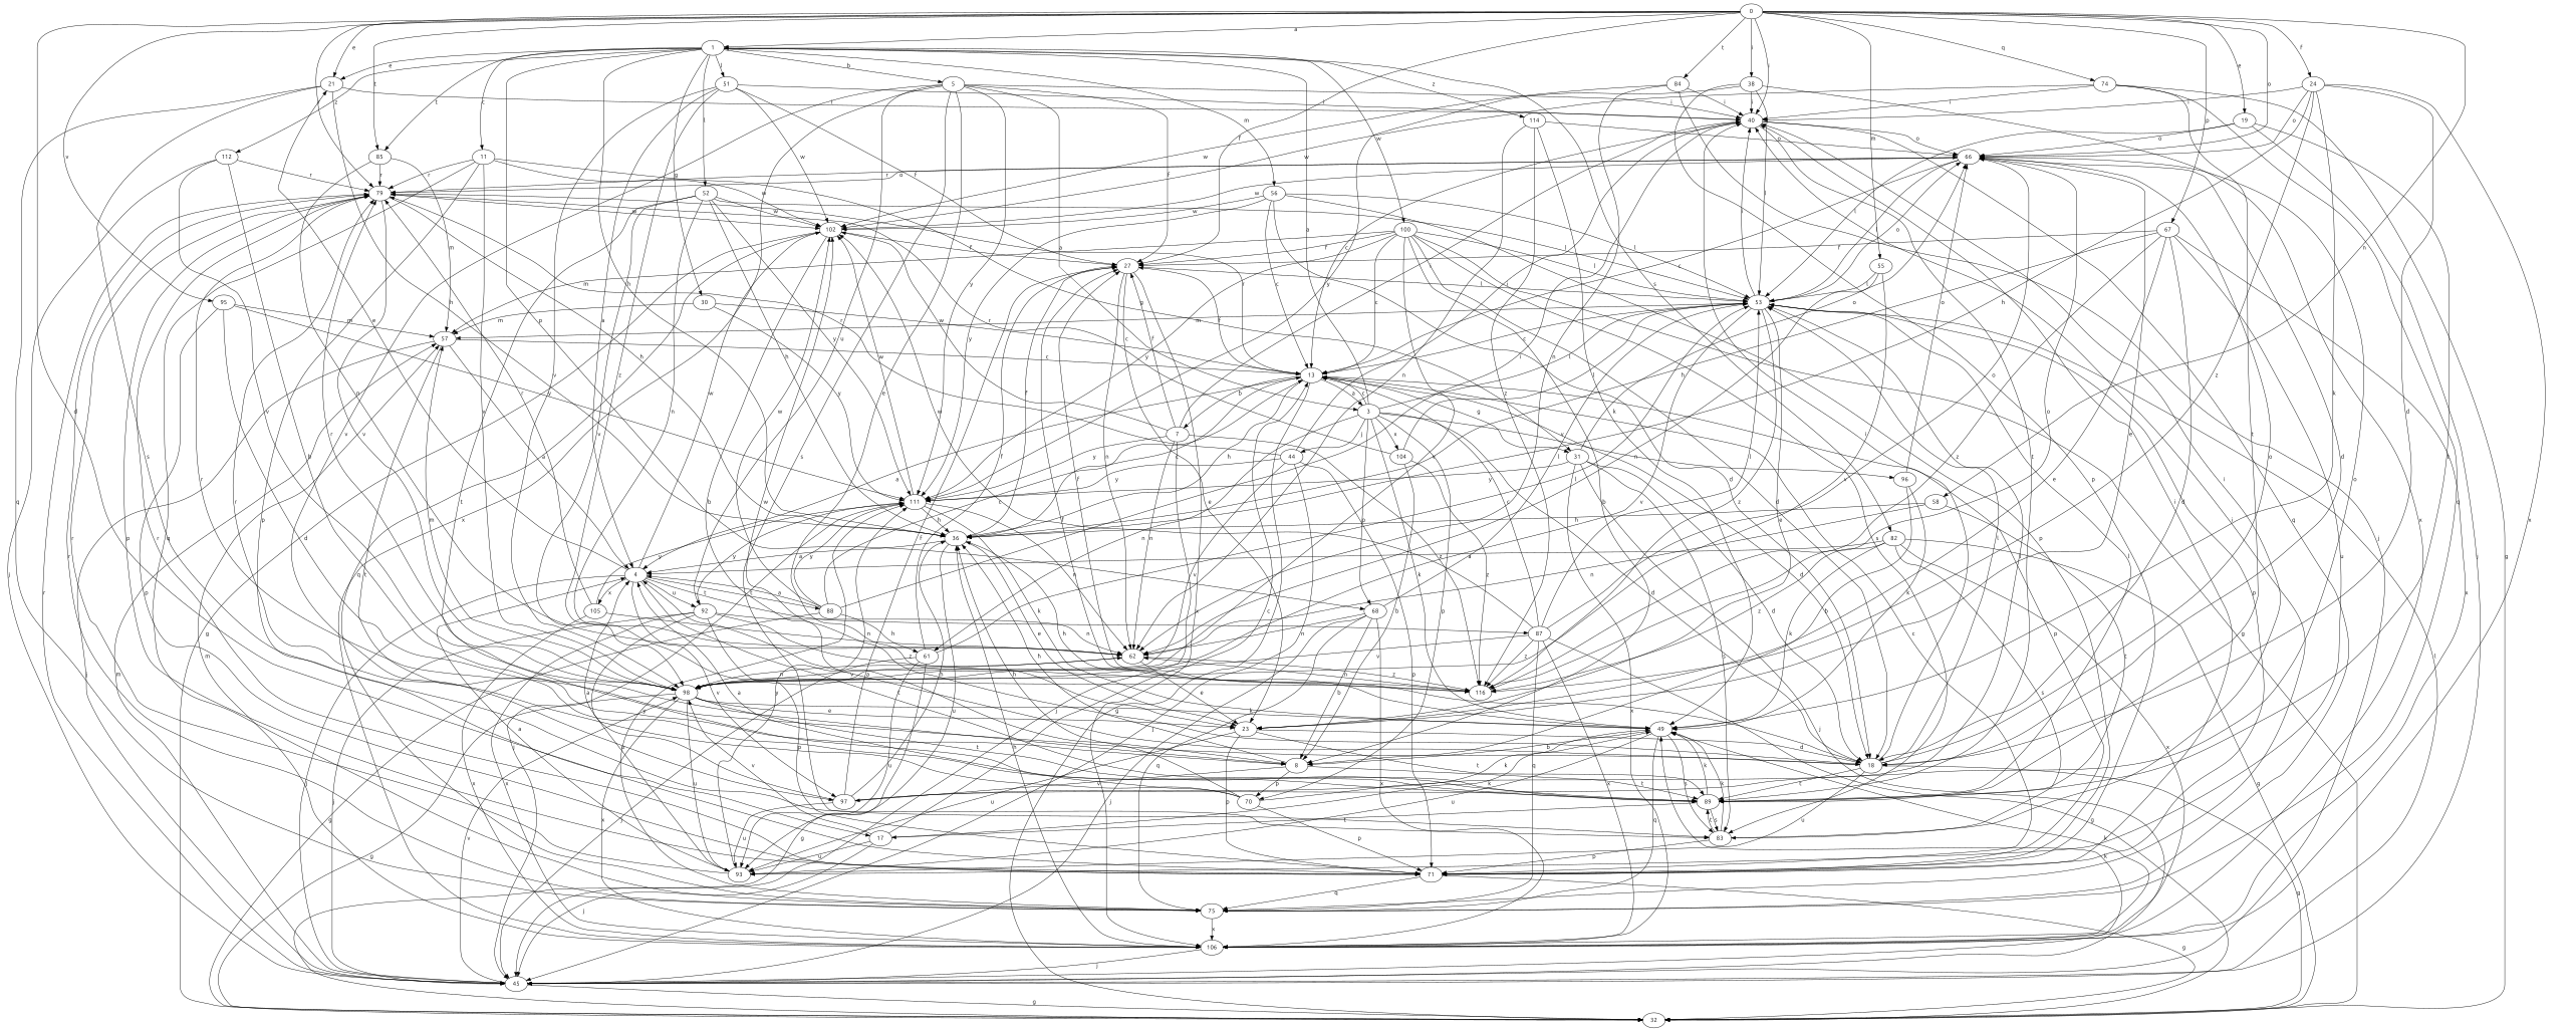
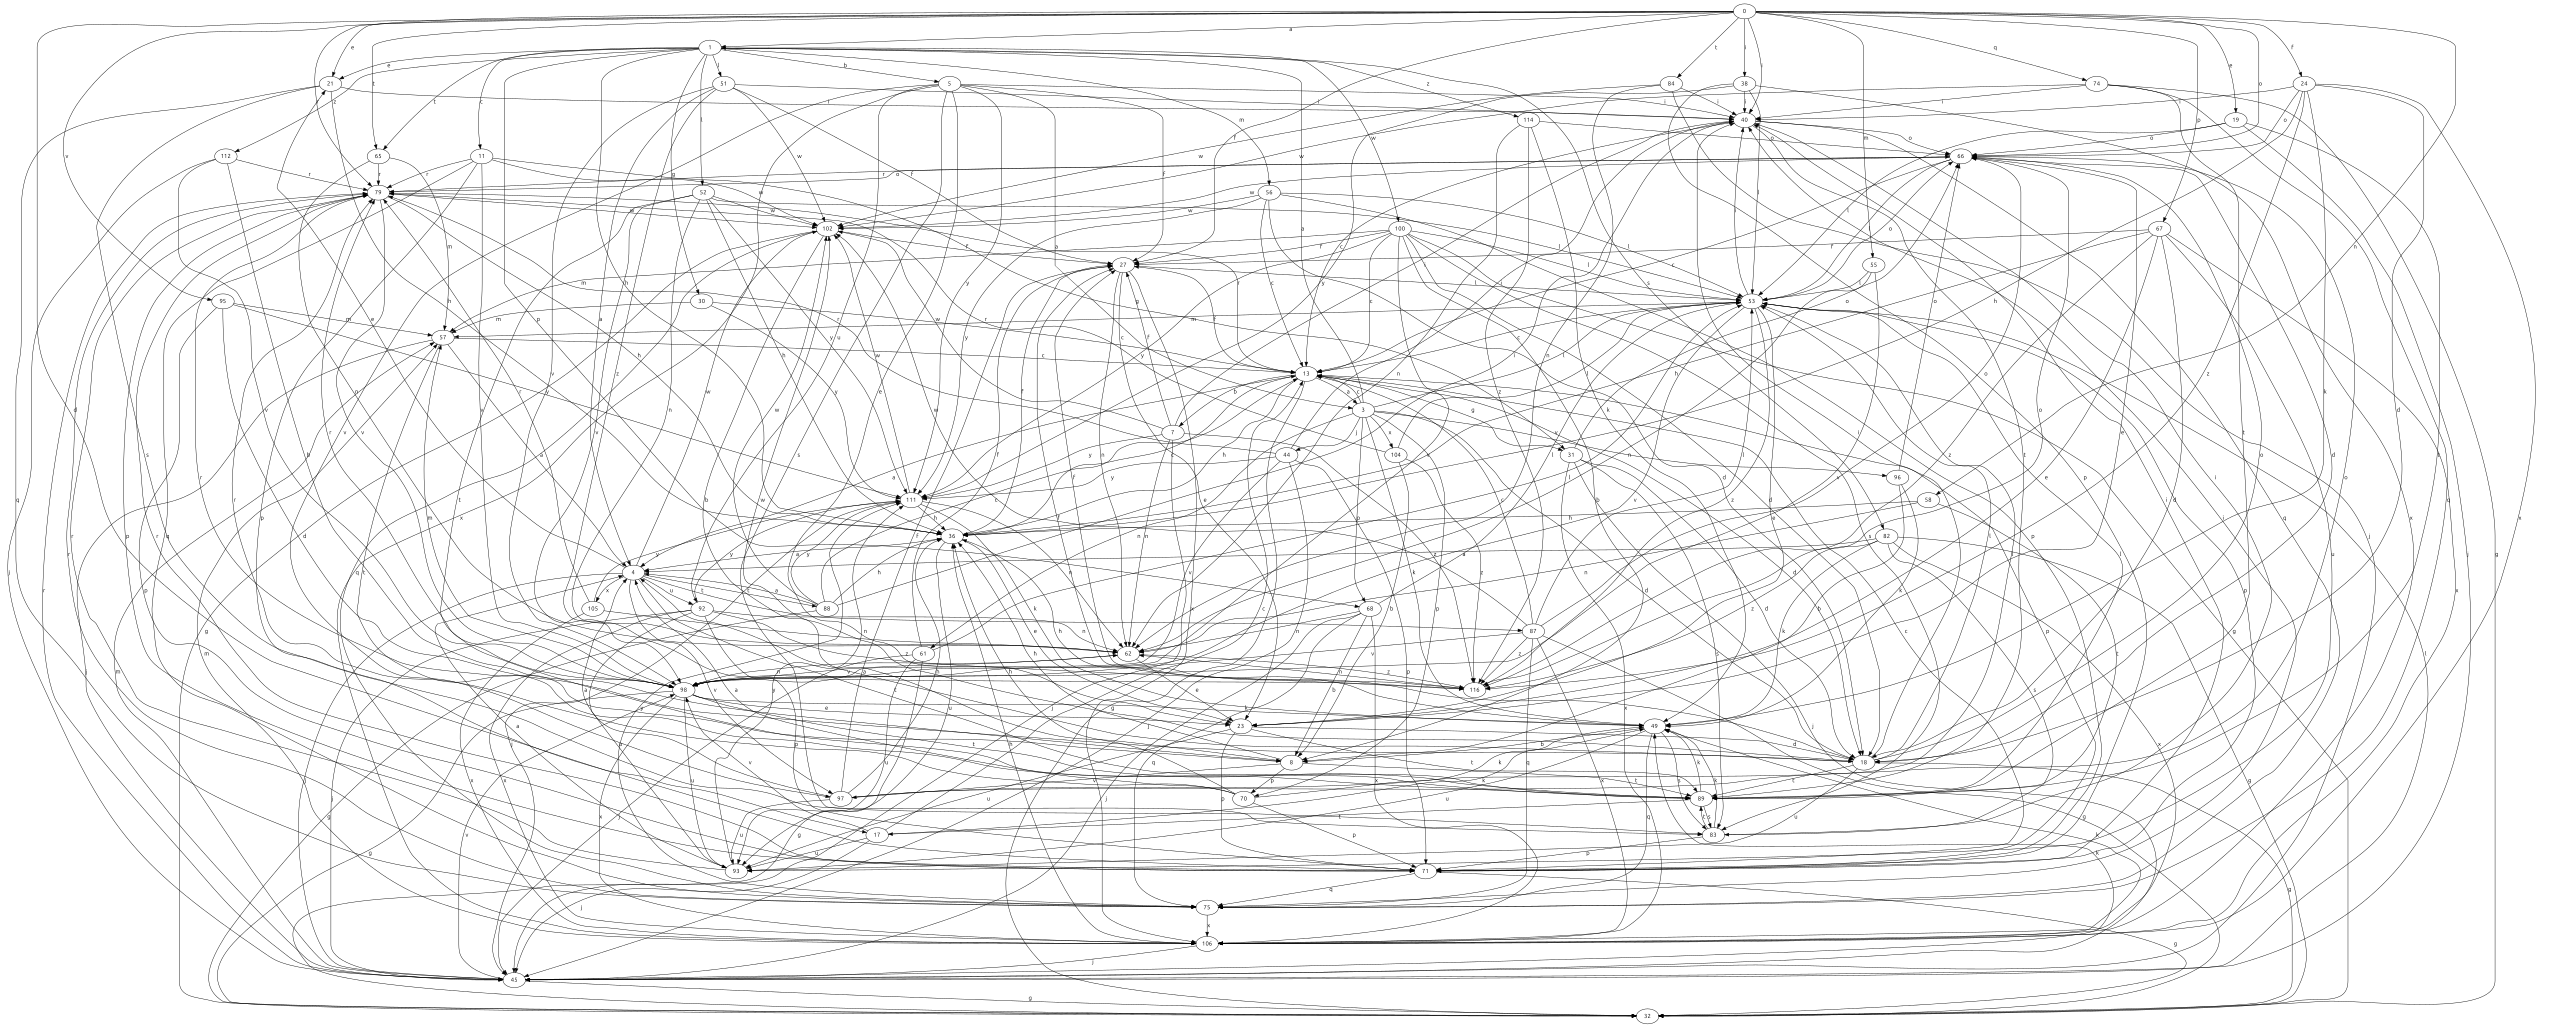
  strict digraph {
    fontname=Ubuntu
    node [fontname=Ubuntu]
    edge [fontname=Ubuntu]
    0
    1
    17
    19
    21
    24
    27
    38
    40
    55
    58
    66
    67
    74
    79
    84
-   85
+   85 [label=65]
    95
    5
    11
    30
    36
    51
    52
    56
    68
    82
    100
    112
    114
    13
    49
    45
    98
    93
    53
    89
    83
    75
    18
    106
    116
    23
    62
    111
    71
    102
    32
    57
    3
    92
    97
    31
    4
    8
    44
    61
    70
    96
    104
    7
    87
    88
    105
    0 -> 1 [label=a]
    0 -> 17 [label=d]
    0 -> 19 [label=e]
    0 -> 21 [label=e]
    0 -> 24 [label=f]
    0 -> 27 [label=f]
    0 -> 38 [label=i]
    0 -> 40 [label=i]
    0 -> 55 [label=m]
    0 -> 58 [label=n]
    0 -> 66 [label=o]
    0 -> 67 [label=p]
    0 -> 74 [label=q]
    0 -> 79 [label=r]
    0 -> 84 [label=t]
    0 -> 85 [label=t]
    0 -> 95 [label=v]
    1 -> 21 [label=e]
    1 -> 85 [label=t]
    1 -> 5 [label=b]
    1 -> 11 [label=c]
    1 -> 30 [label=g]
    1 -> 36 [label=h]
    1 -> 51 [label=l]
    1 -> 52 [label=l]
    1 -> 56 [label=m]
    1 -> 68 [label=p]
    1 -> 82 [label=s]
    1 -> 100 [label=w]
    1 -> 112 [label=z]
    1 -> 114 [label=z]
    17 -> 13 [label=c]
    17 -> 49 [label=k]
    17 -> 45 [label=j]
    17 -> 98 [label=v]
    17 -> 93 [label=u]
    19 -> 66 [label=o]
    19 -> 45 [label=j]
    19 -> 53 [label=l]
    19 -> 89 [label=t]
    21 -> 40 [label=i]
    21 -> 36 [label=h]
    21 -> 83 [label=s]
    21 -> 75 [label=q]
    24 -> 40 [label=i]
    24 -> 66 [label=o]
    24 -> 36 [label=h]
    24 -> 49 [label=k]
    24 -> 18 [label=d]
    24 -> 106 [label=x]
    24 -> 116 [label=z]
    27 -> 53 [label=l]
    27 -> 106 [label=x]
    27 -> 23 [label=e]
    27 -> 62 [label=n]
    38 -> 40 [label=i]
    38 -> 53 [label=l]
    38 -> 106 [label=x]
    38 -> 111 [label=y]
    38 -> 71 [label=p]
    40 -> 66 [label=o]
    40 -> 13 [label=c]
    40 -> 89 [label=t]
    40 -> 75 [label=q]
    55 -> 98 [label=v]
    55 -> 53 [label=l]
    55 -> 62 [label=n]
    58 -> 36 [label=h]
    58 -> 89 [label=t]
    58 -> 62 [label=n]
    66 -> 79 [label=r]
    66 -> 13 [label=c]
    66 -> 53 [label=l]
    66 -> 18 [label=d]
    66 -> 23 [label=e]
    66 -> 102 [label=w]
    67 -> 27 [label=f]
    67 -> 36 [label=h]
    67 -> 93 [label=u]
    67 -> 18 [label=d]
    67 -> 106 [label=x]
    67 -> 116 [label=z]
    67 -> 23 [label=e]
    74 -> 40 [label=i]
    74 -> 89 [label=t]
    74 -> 75 [label=q]
    74 -> 102 [label=w]
    74 -> 32 [label=g]
    79 -> 66 [label=o]
    79 -> 36 [label=h]
    79 -> 98 [label=v]
    79 -> 71 [label=p]
    79 -> 102 [label=w]
    84 -> 40 [label=i]
    84 -> 45 [label=j]
    84 -> 62 [label=n]
    84 -> 102 [label=w]
    85 -> 79 [label=r]
    85 -> 62 [label=n]
    85 -> 57 [label=m]
    95 -> 18 [label=d]
    95 -> 111 [label=y]
    95 -> 71 [label=p]
    95 -> 57 [label=m]
    5 -> 27 [label=f]
    5 -> 40 [label=i]
    5 -> 83 [label=s]
    5 -> 106 [label=x]
    5 -> 23 [label=e]
    5 -> 111 [label=y]
    5 -> 3 [label=a]
    5 -> 92 [label=u]
    5 -> 97 [label=v]
    11 -> 79 [label=r]
    11 -> 98 [label=v]
    11 -> 75 [label=q]
    11 -> 71 [label=p]
    11 -> 102 [label=w]
    11 -> 31 [label=g]
    30 -> 13 [label=c]
    30 -> 111 [label=y]
    30 -> 57 [label=m]
    36 -> 27 [label=f]
    36 -> 13 [label=c]
    36 -> 93 [label=u]
    36 -> 23 [label=e]
    36 -> 4 [label=a]
    51 -> 27 [label=f]
    51 -> 40 [label=i]
    51 -> 98 [label=v]
    51 -> 116 [label=z]
    51 -> 102 [label=w]
    51 -> 4 [label=a]
    52 -> 36 [label=h]
    52 -> 98 [label=v]
    52 -> 53 [label=l]
    52 -> 89 [label=t]
    52 -> 62 [label=n]
    52 -> 111 [label=y]
    52 -> 102 [label=w]
    56 -> 13 [label=c]
    56 -> 53 [label=l]
    56 -> 18 [label=d]
    56 -> 111 [label=y]
    56 -> 71 [label=p]
    56 -> 102 [label=w]
    68 -> 45 [label=j]
    68 -> 53 [label=l]
    68 -> 75 [label=q]
    68 -> 106 [label=x]
    68 -> 62 [label=n]
    68 -> 8 [label=b]
    82 -> 49 [label=k]
    82 -> 83 [label=s]
    82 -> 106 [label=x]
    82 -> 116 [label=z]
    82 -> 32 [label=g]
    82 -> 4 [label=a]
    100 -> 27 [label=f]
    100 -> 13 [label=c]
    100 -> 98 [label=v]
    100 -> 53 [label=l]
    100 -> 83 [label=s]
    100 -> 18 [label=d]
    100 -> 111 [label=y]
    100 -> 32 [label=g]
    100 -> 57 [label=m]
    100 -> 8 [label=b]
    112 -> 79 [label=r]
    112 -> 45 [label=j]
    112 -> 98 [label=v]
    112 -> 8 [label=b]
    114 -> 66 [label=o]
    114 -> 49 [label=k]
    114 -> 116 [label=z]
    114 -> 62 [label=n]
    13 -> 27 [label=f]
    13 -> 79 [label=r]
    13 -> 36 [label=h]
    13 -> 18 [label=d]
    13 -> 71 [label=p]
    13 -> 32 [label=g]
    13 -> 3 [label=a]
    13 -> 31 [label=g]
    13 -> 4 [label=a]
    13 -> 7 [label=b]
    49 -> 36 [label=h]
    49 -> 93 [label=u]
    49 -> 83 [label=s]
    49 -> 75 [label=q]
    49 -> 8 [label=b]
    45 -> 79 [label=r]
    45 -> 49 [label=k]
    45 -> 98 [label=v]
    45 -> 53 [label=l]
    45 -> 32 [label=g]
    45 -> 57 [label=m]
    98 -> 79 [label=r]
    98 -> 49 [label=k]
    98 -> 93 [label=u]
    98 -> 89 [label=t]
    98 -> 106 [label=x]
    98 -> 23 [label=e]
    98 -> 62 [label=n]
    98 -> 32 [label=g]
    98 -> 57 [label=m]
    93 -> 79 [label=r]
    93 -> 111 [label=y]
    93 -> 4 [label=a]
    53 -> 40 [label=i]
    53 -> 66 [label=o]
    53 -> 13 [label=c]
    53 -> 98 [label=v]
    53 -> 116 [label=z]
    53 -> 23 [label=e]
    53 -> 71 [label=p]
    53 -> 57 [label=m]
    89 -> 17 [label=t]
    89 -> 49 [label=k]
    89 -> 53 [label=l]
    89 -> 83 [label=s]
    83 -> 40 [label=i]
    83 -> 49 [label=k]
    83 -> 89 [label=t]
    83 -> 71 [label=p]
    75 -> 40 [label=i]
    75 -> 79 [label=r]
    75 -> 106 [label=x]
    75 -> 111 [label=y]
    18 -> 27 [label=f]
    18 -> 40 [label=i]
    18 -> 66 [label=o]
    18 -> 93 [label=u]
    18 -> 53 [label=l]
    18 -> 89 [label=t]
    18 -> 102 [label=w]
    18 -> 32 [label=g]
    18 -> 4 [label=a]
    106 -> 36 [label=h]
    106 -> 49 [label=k]
    106 -> 45 [label=j]
    106 -> 57 [label=m]
    116 -> 27 [label=f]
    116 -> 66 [label=o]
    116 -> 62 [label=n]
    23 -> 93 [label=u]
    23 -> 89 [label=t]
    23 -> 18 [label=d]
    23 -> 71 [label=p]
    62 -> 98 [label=v]
    62 -> 116 [label=z]
    62 -> 23 [label=e]
    111 -> 36 [label=h]
    111 -> 49 [label=k]
    111 -> 45 [label=j]
    111 -> 62 [label=n]
    111 -> 102 [label=w]
    71 -> 40 [label=i]
    71 -> 79 [label=r]
    71 -> 13 [label=c]
    71 -> 75 [label=q]
    71 -> 32 [label=g]
    102 -> 27 [label=f]
    102 -> 75 [label=q]
    102 -> 32 [label=g]
    102 -> 8 [label=b]
    57 -> 13 [label=c]
    57 -> 45 [label=j]
    57 -> 89 [label=t]
    57 -> 4 [label=a]
    3 -> 1 [label=a]
    3 -> 68 [label=p]
    3 -> 13 [label=c]
    3 -> 49 [label=k]
    3 -> 53 [label=l]
    3 -> 18 [label=d]
    3 -> 44 [label=j]
    3 -> 61 [label=n]
    3 -> 70 [label=p]
    3 -> 96 [label=v]
    3 -> 104 [label=x]
    92 -> 45 [label=j]
    92 -> 93 [label=u]
    92 -> 106 [label=x]
    92 -> 116 [label=z]
    92 -> 62 [label=n]
    92 -> 111 [label=y]
    92 -> 71 [label=p]
    97 -> 27 [label=f]
    97 -> 66 [label=o]
    97 -> 36 [label=h]
    97 -> 93 [label=u]
    97 -> 53 [label=l]
    97 -> 4 [label=a]
    31 -> 66 [label=o]
    31 -> 45 [label=j]
    31 -> 83 [label=s]
    31 -> 18 [label=d]
    31 -> 106 [label=x]
-   31 -> 111 [label=y]
    4 -> 21 [label=e]
    4 -> 45 [label=j]
    4 -> 89 [label=t]
    4 -> 102 [label=w]
    4 -> 92 [label=u]
    4 -> 97 [label=v]
    4 -> 87 [label=t]
    4 -> 88 [label=t]
    4 -> 105 [label=x]
    8 -> 79 [label=r]
    8 -> 36 [label=h]
    8 -> 89 [label=t]
    8 -> 97 [label=v]
    8 -> 70 [label=p]
    44 -> 40 [label=i]
    44 -> 79 [label=r]
    44 -> 45 [label=j]
    44 -> 98 [label=v]
    44 -> 111 [label=y]
    44 -> 71 [label=p]
    61 -> 27 [label=f]
    61 -> 45 [label=j]
    61 -> 93 [label=u]
    61 -> 53 [label=l]
    61 -> 32 [label=g]
    70 -> 79 [label=r]
    70 -> 36 [label=h]
    70 -> 49 [label=k]
    70 -> 71 [label=p]
    70 -> 4 [label=a]
    96 -> 66 [label=o]
    96 -> 49 [label=k]
    96 -> 8 [label=b]
    104 -> 79 [label=r]
    104 -> 53 [label=l]
    104 -> 116 [label=z]
    104 -> 8 [label=b]
    7 -> 27 [label=f]
    7 -> 40 [label=i]
    7 -> 45 [label=j]
    7 -> 116 [label=z]
    7 -> 62 [label=n]
    7 -> 111 [label=y]
    7 -> 102 [label=w]
    87 -> 66 [label=o]
    87 -> 13 [label=c]
    87 -> 98 [label=v]
    87 -> 53 [label=l]
    87 -> 75 [label=q]
    87 -> 106 [label=x]
    87 -> 116 [label=z]
    87 -> 102 [label=w]
    87 -> 32 [label=g]
    88 -> 40 [label=i]
-   88 -> 61 [label=h]
+   88 -> 36 [label=h]
    88 -> 13 [label=c]
    88 -> 111 [label=y]
    88 -> 102 [label=w]
    88 -> 32 [label=g]
    88 -> 4 [label=a]
    105 -> 79 [label=r]
    105 -> 106 [label=x]
    105 -> 62 [label=n]
    105 -> 111 [label=y]
  }
